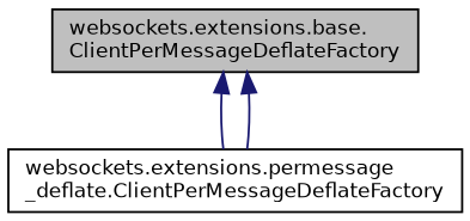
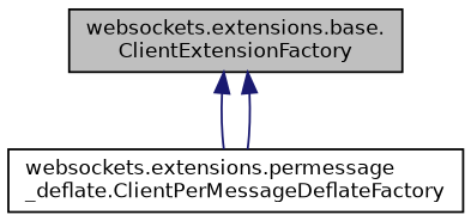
  digraph {
    node [color=black fontname=Helvetica fontsize=10 shape=record style=filled]
    edge [color=midnightblue dir=back fontname=Helvetica fontsize=10 labelfontname=Helvetica labelfontsize=10 style=solid]
-   n1 [fillcolor=grey75 fontcolor=black height=0.2 label="websockets.extensions.base.\lClientPerMessageDeflateFactory" width=0.4]
+   n1 [fillcolor=grey75 fontcolor=black height=0.2 label="websockets.extensions.base.\lClientExtensionFactory" width=0.4]
    n2 [fillcolor=white height=0.2 label="websockets.extensions.permessage\l_deflate.ClientPerMessageDeflateFactory" width=0.4]
    n1 -> n2
    n1 -> n2
  }
